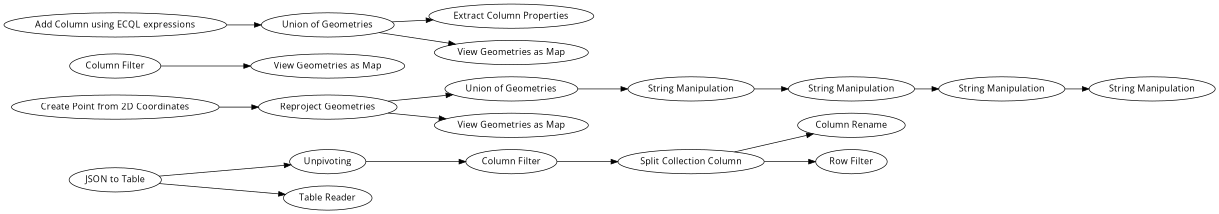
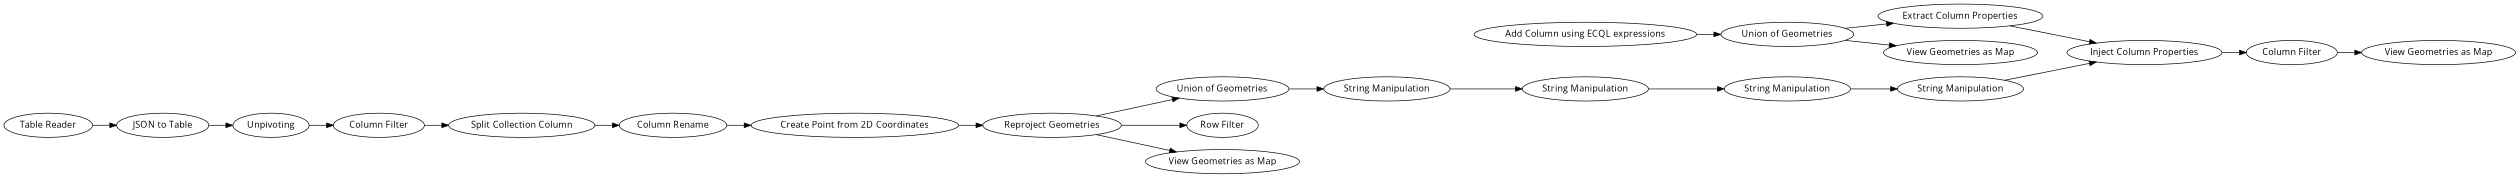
  digraph {
    fontname="Open Sans"
    rankdir=LR
    node [fontname="Open Sans"]
    edge [fontname="Open Sans"]
    n1 [label="JSON to Table"]
    n2 [label=Unpivoting]
    n3 [label="Column Filter"]
    n4 [label="Split Collection Column"]
    n5 [label="Column Rename"]
    n6 [label="Create Point from 2D Coordinates"]
    n7 [label="Reproject Geometries"]
    n8 [label="Union of Geometries"]
    n9 [label="Row Filter"]
    n10 [label="View Geometries as Map"]
    n11 [label="String Manipulation"]
    n12 [label="String Manipulation"]
    n13 [label="String Manipulation"]
    n14 [label="String Manipulation"]
+   n15 [label="Inject Column Properties"]
    n16 [label="Column Filter"]
    n17 [label="View Geometries as Map"]
    n18 [label="Extract Column Properties"]
    n19 [label="Add Column using ECQL expressions"]
    n20 [label="Union of Geometries"]
    n21 [label="View Geometries as Map"]
    n22 [label="Table Reader"]
    n1 -> n2
    n2 -> n3
    n3 -> n4
    n4 -> n5
+   n5 -> n6
    n6 -> n7
    n7 -> n8
-   n4 -> n9
+   n7 -> n9
    n7 -> n10
    n8 -> n11
    n11 -> n12
    n12 -> n13
    n13 -> n14
+   n14 -> n15
+   n15 -> n16
    n16 -> n17
+   n18 -> n15
    n19 -> n20
    n20 -> n18
    n20 -> n21
-   n1 -> n22
+   n22 -> n1
  }
